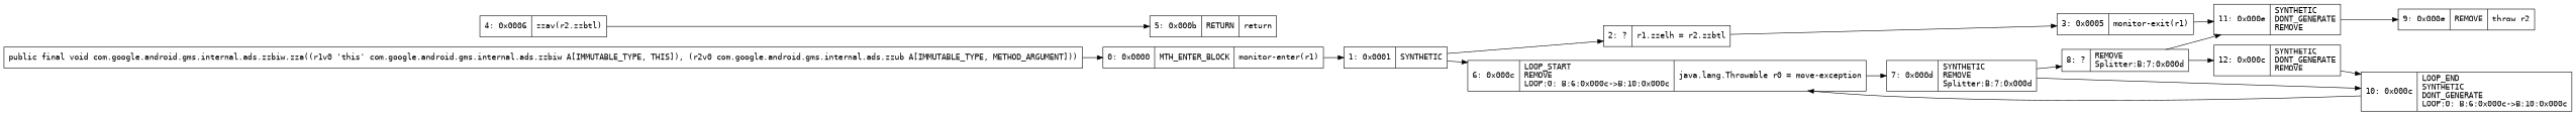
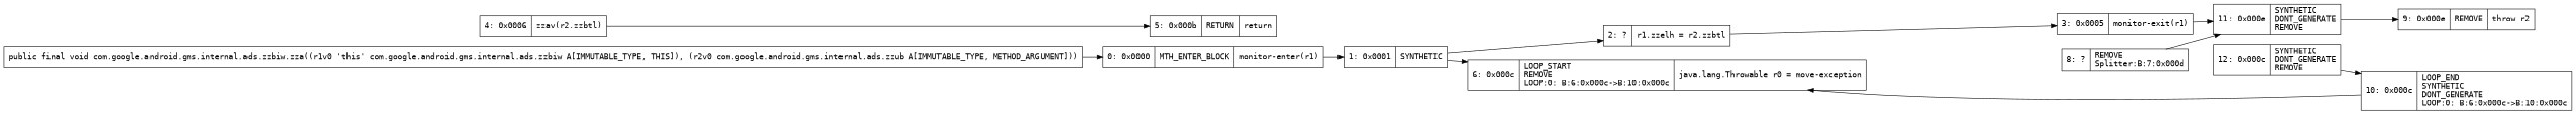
  digraph {
    fontname="DejaVu Sans Mono"
    rankdir=LR
    node [fontname="DejaVu Sans Mono" shape=record]
    edge [fontname="DejaVu Sans Mono"]
    n1 [label="{0\:\ 0x0000|MTH_ENTER_BLOCK\l|monitor\-enter(r1)\l}"]
    n2 [label="{1\:\ 0x0001|SYNTHETIC\l}"]
    n3 [label="{2\:\ ?|r1.zzelh = r2.zzbtl\l}"]
    n4 [label="{6\:\ 0x000c|LOOP_START\lREMOVE\lLOOP:0: B:6:0x000c\-\>B:10:0x000c\l|java.lang.Throwable r0 = move\-exception\l}"]
    n5 [label="{3\:\ 0x0005|monitor\-exit(r1)\l}"]
-   n6 [label="{7\:\ 0x000d|SYNTHETIC\lREMOVE\lSplitter:B:7:0x000d\l}"]
    n7 [label="{11\:\ 0x000e|SYNTHETIC\lDONT_GENERATE\lREMOVE\l}"]
    n8 [label="{4\:\ 0x0006|zzav(r2.zzbtl)\l}"]
    n9 [label="{5\:\ 0x000b|RETURN\l|return\l}"]
    n10 [label="{8\:\ ?|REMOVE\lSplitter:B:7:0x000d\l}"]
    n11 [label="{10\:\ 0x000c|LOOP_END\lSYNTHETIC\lDONT_GENERATE\lLOOP:0: B:6:0x000c\-\>B:10:0x000c\l}"]
    n12 [label="{12\:\ 0x000c|SYNTHETIC\lDONT_GENERATE\lREMOVE\l}"]
    n13 [label="{9\:\ 0x000e|REMOVE\l|throw r2\l}"]
    n14 [label="{public final void com.google.android.gms.internal.ads.zzbiw.zza((r1v0 'this' com.google.android.gms.internal.ads.zzbiw A[IMMUTABLE_TYPE, THIS]), (r2v0 com.google.android.gms.internal.ads.zzub A[IMMUTABLE_TYPE, METHOD_ARGUMENT])) }"]
    n1 -> n2
    n2 -> n3
    n2 -> n4
    n3 -> n5
-   n4 -> n6
    n5 -> n7
-   n6 -> n10
-   n6 -> n11
    n7 -> n13
    n8 -> n9
    n10 -> n7
-   n10 -> n12
    n11 -> n4
    n12 -> n11
    n14 -> n1
  }
